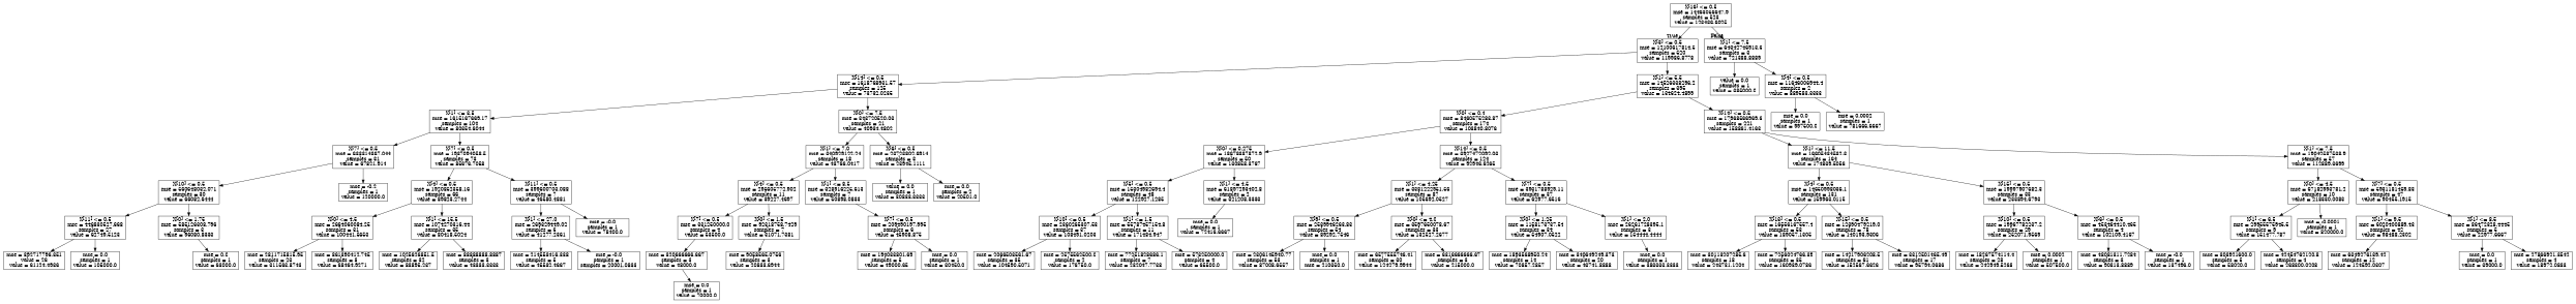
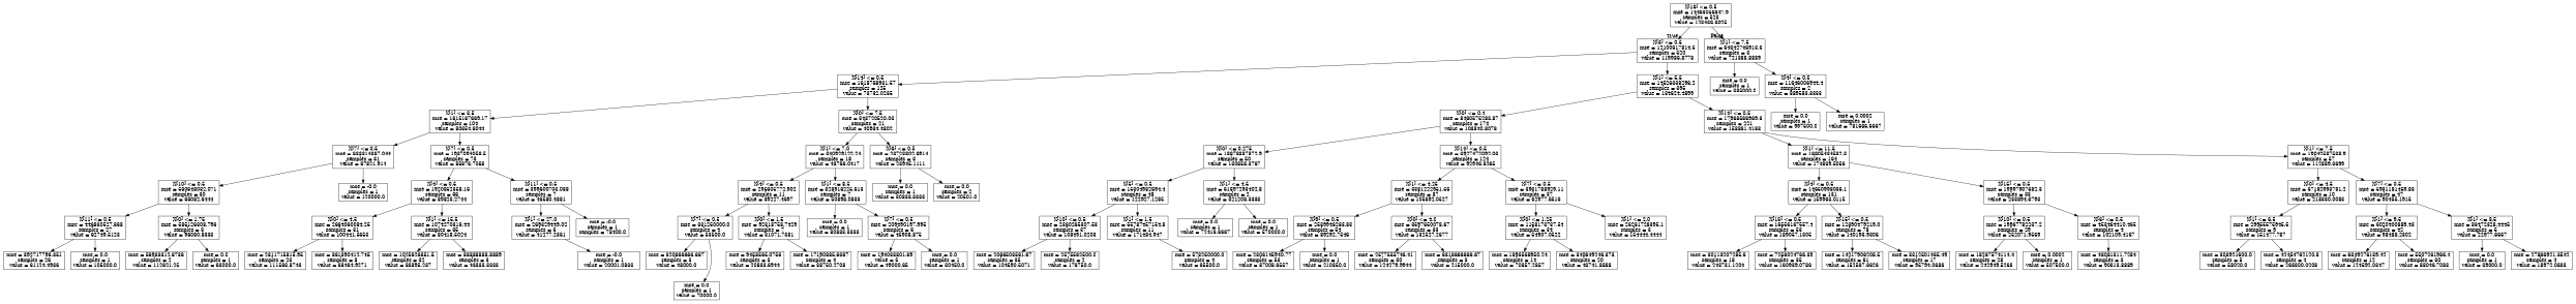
  digraph {
    node [shape=box]
    n1 [label="X[16] <= 0.5\nmse = 14463056647.9\nsamples = 523\nvalue = 123436.6025"]
    n2 [label="X[3] <= 0.5\nmse = 12100617814.5\nsamples = 520\nvalue = 119986.8778"]
    n3 [label="X[1] <= 7.5\nmse = 64342746913.6\nsamples = 3\nvalue = 721388.8889"]
    n4 [label="X[14] <= 0.5\nmse = 1618768931.57\nsamples = 125\nvalue = 73732.0235"]
    n5 [label="X[1] <= 5.5\nmse = 14526338296.2\nsamples = 395\nvalue = 134624.4899"]
-   n6 [label="value = 0.0\nsamples = 1\nvalue = 385000.0"]
+   n6 [label="mse = 0.0\nsamples = 1\nvalue = 385000.0"]
    n7 [label="X[4] <= 0.5\nmse = 11646006944.4\nsamples = 2\nvalue = 889583.3333"]
    n8 [label="X[1] <= 3.5\nmse = 1615167669.17\nsamples = 104\nvalue = 80354.6044"]
    n9 [label="X[0] <= 7.5\nmse = 343720520.03\nsamples = 21\nvalue = 40934.4802"]
    n10 [label="X[0] <= 0.4\nmse = 8460575283.87\nsamples = 174\nvalue = 103840.8076"]
    n11 [label="X[14] <= 0.5\nmse = 17968566969.6\nsamples = 221\nvalue = 158861.4163"]
    n12 [label="X[7] <= 0.5\nmse = 633314367.044\nsamples = 31\nvalue = 67821.914"]
    n13 [label="X[7] <= 0.5\nmse = 1937094058.5\nsamples = 73\nvalue = 85676.7058"]
    n14 [label="X[1] <= 7.0\nmse = 340929122.24\nsamples = 18\nvalue = 43766.0417"]
    n15 [label="X[6] <= 0.5\nmse = 23723802.6914\nsamples = 3\nvalue = 23945.1111"]
    n16 [label="X[10] <= 0.5\nmse = 560648032.071\nsamples = 30\nvalue = 66082.6444"]
-   n17 [label="mse = -0.2\nsamples = 1\nvalue = 120000.0"]
+   n17 [label="mse = -0.0\nsamples = 1\nvalue = 120000.0"]
    n18 [label="X[4] <= 0.5\nmse = 1920852358.16\nsamples = 66\nvalue = 89823.2744"]
    n19 [label="X[11] <= 0.5\nmse = 399600703.088\nsamples = 7\nvalue = 46580.4881"]
    n20 [label="X[11] <= 0.5\nmse = 446830527.668\nsamples = 27\nvalue = 62749.5123"]
    n21 [label="X[0] <= 1.75\nmse = 585126308.796\nsamples = 3\nvalue = 96080.8333"]
-   n22 [label="mse = 392717796.351\nvalue = 26\nvalue = 61124.4936"]
+   n22 [label="mse = 392717796.351\nsamples = 26\nvalue = 61124.4936"]
    n23 [label="mse = 0.0\nsamples = 1\nvalue = 105000.0"]
+   n24 [label="mse = 56933312.6736\nsamples = 2\nvalue = 112621.25"]
    n25 [label="mse = 0.0\nsamples = 1\nvalue = 63000.0"]
    n26 [label="X[0] <= 4.5\nmse = 2664060084.25\nsamples = 31\nvalue = 100441.5653"]
    n27 [label="X[1] <= 15.5\nmse = 1074270316.44\nsamples = 35\nvalue = 80418.5024"]
    n28 [label="X[1] <= 27.0\nmse = 269329449.02\nsamples = 6\nvalue = 41277.2361"]
-   n29 [label="mse = -0.0\nsamples = 1\nvalue = 78400.0"]
-   n30 [label="mse = 2811715815.95\nsamples = 23\nvalue = 311563.8743"]
+   n29 [label="mse = -0.0\nsamples = 1\nsamples = 78400.0"]
+   n30 [label="mse = 2811715815.95\nsamples = 23\nvalue = 111563.8743"]
    n31 [label="mse = 861390412.745\nsamples = 8\nvalue = 68464.9271"]
    n32 [label="mse = 1025626851.5\nsamples = 32\nvalue = 83895.237"]
-   n33 [label="mse = 88888888.8887\nsamples = 3\nvalue = 43333.3333"]
-   n34 [label="mse = 214553416.338\nsamples = 5\nvalue = 45532.4667"]
-   n35 [label="mse = -0.0\nsamples = 1\nsamples = 20001.0833"]
+   n33 [label="mse = 88888888.8889\nsamples = 3\nvalue = 43333.3333"]
+   n35 [label="mse = -0.0\nsamples = 1\nvalue = 20001.0833"]
    n36 [label="X[4] <= 0.5\nmse = 295605772.902\nsamples = 11\nvalue = 39227.4697"]
    n37 [label="X[1] <= 8.5\nmse = 328916225.613\nsamples = 7\nvalue = 50898.0833"]
-   n38 [label="value = 0.0\nsamples = 1\nvalue = 30833.3333"]
+   n38 [label="mse = 0.0\nsamples = 1\nvalue = 30833.3333"]
    n39 [label="mse = 0.0\nsamples = 2\nvalue = 20501.0"]
    n40 [label="X[7] <= 0.5\nmse = 331250000.0\nsamples = 4\nvalue = 53500.0"]
    n41 [label="X[0] <= 1.5\nmse = 92318758.7429\nsamples = 7\nvalue = 31071.7381"]
+   n42 [label="mse = 0.0\nsamples = 1\nvalue = 80833.3333"]
    n43 [label="X[7] <= 0.5\nmse = 209490197.995\nsamples = 6\nvalue = 45908.875"]
    n44 [label="mse = 320666666.667\nsamples = 3\nvalue = 48000.0"]
    n45 [label="mse = 0.0\nsamples = 1\nvalue = 70000.0"]
-   n46 [label="mse = 9058565.0756\nsamples = 3\nvalue = 20833.6944"]
-   n48 [label="mse = 194033801.69\nsamples = 5\nvalue = 49000.65"]
+   n46 [label="mse = 9458565.0756\nsamples = 3\nvalue = 20833.6944"]
+   n47 [label="mse = 17190885.6367\nsamples = 4\nvalue = 38750.2708"]
+   n48 [label="mse = 194033801.69\nvalue = 5\nvalue = 49000.65"]
    n49 [label="mse = 0.0\nsamples = 1\nvalue = 30450.0"]
    n50 [label="X[0] <= 0.275\nmse = 18678387872.9\nsamples = 50\nvalue = 130858.3767"]
    n51 [label="X[14] <= 0.5\nmse = 3927472092.03\nsamples = 124\nvalue = 92946.6265"]
    n52 [label="X[1] <= 11.5\nmse = 16605434532.3\nsamples = 164\nvalue = 174839.5056"]
    n53 [label="X[1] <= 7.5\nmse = 19042587538.9\nsamples = 57\nvalue = 112889.3699"]
    n54 [label="X[5] <= 0.5\nmse = 15304982694.4\nsamples = 48\nvalue = 122927.1285"]
    n55 [label="X[1] <= 4.5\nmse = 61897293402.8\nsamples = 2\nvalue = 321208.3333"]
    n56 [label="X[1] <= 4.25\nmse = 3381222951.56\nsamples = 87\nvalue = 105692.0527"]
    n57 [label="X[7] <= 0.5\nmse = 3931788929.11\nsamples = 37\nvalue = 62977.6516"]
    n58 [label="X[10] <= 0.5\nmse = 2360265307.53\nsamples = 37\nvalue = 108491.0203"]
    n59 [label="X[1] <= 1.5\nmse = 55787457154.8\nsamples = 11\nvalue = 171484.947"]
    n60 [label="mse = 0.0\nsamples = 1\nvalue = 72416.6667"]
+   n61 [label="mse = 0.0\nsamples = 1\nvalue = 570000.0"]
    n62 [label="mse = 2066503561.67\nsamples = 35\nvalue = 104590.5071"]
    n63 [label="mse = 2575562500.0\nsamples = 2\nvalue = 176750.0"]
-   n64 [label="mse = 77251828686.1\nsamples = 7\nvalue = 232047.7738"]
    n65 [label="mse = 573250000.0\nsamples = 4\nvalue = 65500.0"]
    n66 [label="X[9] <= 0.5\nmse = 2539946263.83\nsamples = 54\nvalue = 89292.7546"]
    n67 [label="X[0] <= 4.0\nmse = 3597650078.67\nsamples = 33\nvalue = 132527.2677"]
    n68 [label="X[0] <= 1.25\nmse = 1158173737.54\nsamples = 34\nvalue = 54907.0522"]
    n69 [label="X[1] <= 2.0\nmse = 26261728395.1\nsamples = 3\nvalue = 154444.4444"]
    n70 [label="mse = 2306145940.77\nsamples = 53\nvalue = 87008.6557"]
-   n71 [label="mse = 0.0\nsamples = 1\nmse = 210350.0"]
-   n72 [label="mse = 6577555746.41\nsamples = 30\nvalue = 124279.9944"]
+   n71 [label="mse = 0.0\nsamples = 1\nvalue = 210350.0"]
+   n72 [label="mse = 2577555746.41\nsamples = 30\nvalue = 124279.9944"]
    n73 [label="mse = 6316666666.67\nsamples = 3\nvalue = 215000.0"]
    n74 [label="mse = 1893568950.24\nsamples = 14\nvalue = 70857.2857"]
-   n75 [label="mse = 340649249.373\nsamples = 20\nvalue = 43741.8888"]
-   n76 [label="mse = 0.0\nsamples = 1\nvalue = 383333.3333"]
+   n75 [label="mse = 340649246.373\nsamples = 20\nvalue = 43741.8888"]
    n77 [label="X[4] <= 0.5\nmse = 14650998036.1\nsamples = 131\nvalue = 159963.0115"]
    n78 [label="X[15] <= 0.5\nmse = 19997907682.3\nsamples = 33\nvalue = 233894.6793"]
    n79 [label="X[0] <= 4.5\nmse = 67182993781.2\nsamples = 10\nvalue = 218330.0083"]
    n80 [label="X[7] <= 0.5\nmse = 5931181459.83\nsamples = 47\nvalue = 90455.1915"]
    n81 [label="X[13] <= 0.5\nmse = 16556167557.4\nsamples = 53\nvalue = 189057.1305"]
    n82 [label="X[15] <= 0.5\nmse = 12390479219.0\nsamples = 78\nvalue = 140193.9306"]
    n83 [label="X[10] <= 0.5\nmse = 19967782237.2\nsamples = 29\nvalue = 252071.9569"]
    n84 [label="X[6] <= 0.5\nmse = 453464410.465\nsamples = 4\nvalue = 102109.4167"]
    n85 [label="mse = 30113207285.6\nsamples = 18\nvalue = 243731.1204"]
    n86 [label="mse = 7256024766.39\nsamples = 35\nvalue = 160939.0786"]
    n87 [label="mse = 14217906208.5\nsamples = 61\nvalue = 152567.6626"]
    n88 [label="mse = 3312501465.49\nsamples = 17\nvalue = 95794.0686"]
    n89 [label="mse = 18267574114.4\nsamples = 28\nvalue = 242949.5268"]
    n90 [label="mse = 0.0002\nsamples = 1\nvalue = 507500.0"]
    n91 [label="mse = 48081311.7284\nsamples = 3\nvalue = 90313.8889"]
-   n92 [label="mse = -0.0\nsamples = 1\nvalue = 137496.0"]
    n93 [label="X[1] <= 6.5\nmse = 29955575945.5\nsamples = 9\nvalue = 151477.787"]
-   n94 [label="mse = -0.0001\nsamples = 1\nvalue = 820000.0"]
    n95 [label="X[1] <= 9.5\nmse = 6020400889.43\nsamples = 42\nvalue = 98488.2302"]
    n96 [label="X[1] <= 8.5\nmse = 86472328.4445\nsamples = 5\nvalue = 22977.6667"]
    n97 [label="mse = 303921600.0\nsamples = 5\nvalue = 58020.0"]
    n98 [label="mse = 42454762120.8\nsamples = 4\nvalue = 268300.0208"]
-   n99 [label="mse = 6349276139.42\nsamples = 12\nvalue = 124592.0307"]
+   n99 [label="mse = 6349276139.42\nsamples = 12\nvalue = 124592.0347"]
+   n100 [label="mse = 5507261966.4\nsamples = 30\nvalue = 88046.7083"]
    n101 [label="mse = 0.0\nsamples = 1\nvalue = 39000.0"]
    n102 [label="mse = 27866921.3542\nsamples = 4\nvalue = 18972.0833"]
    n103 [label="mse = 0.0\nsamples = 1\nvalue = 997500.0"]
    n104 [label="mse = 0.0002\nsamples = 1\nvalue = 781666.6667"]
    n1 -> n2 [headlabel=True labelangle=45 labeldistance=2.5]
    n1 -> n3 [headlabel=False labelangle=-45 labeldistance=2.5]
    n2 -> n4
    n2 -> n5
    n3 -> n6
    n3 -> n7
    n4 -> n8
    n4 -> n9
    n5 -> n10
    n5 -> n11
    n7 -> n103
    n7 -> n104
    n8 -> n12
    n8 -> n13
    n9 -> n14
    n9 -> n15
    n10 -> n50
    n10 -> n51
    n11 -> n52
    n11 -> n53
    n12 -> n16
    n12 -> n17
    n13 -> n18
    n13 -> n19
    n14 -> n36
    n14 -> n37
    n15 -> n38
    n15 -> n39
    n16 -> n20
    n16 -> n21
    n18 -> n26
    n18 -> n27
    n19 -> n28
    n19 -> n29
    n20 -> n22
    n20 -> n23
+   n21 -> n24
    n21 -> n25
    n26 -> n30
    n26 -> n31
    n27 -> n32
    n27 -> n33
-   n28 -> n34
    n28 -> n35
    n36 -> n40
    n36 -> n41
+   n37 -> n42
    n37 -> n43
    n40 -> n44
-   n44 -> n45
+   n40 -> n45
    n41 -> n46
+   n41 -> n47
    n43 -> n48
    n43 -> n49
    n50 -> n54
    n50 -> n55
    n51 -> n56
    n51 -> n57
    n52 -> n77
    n52 -> n78
    n53 -> n79
    n53 -> n80
    n54 -> n58
    n54 -> n59
    n55 -> n60
+   n55 -> n61
    n56 -> n66
    n56 -> n67
    n57 -> n68
    n57 -> n69
    n58 -> n62
    n58 -> n63
-   n59 -> n64
    n59 -> n65
    n66 -> n70
    n66 -> n71
    n67 -> n72
    n67 -> n73
    n68 -> n74
    n68 -> n75
-   n69 -> n76
    n77 -> n81
    n77 -> n82
    n78 -> n83
    n78 -> n84
    n79 -> n93
-   n79 -> n94
    n80 -> n95
    n80 -> n96
    n81 -> n85
    n81 -> n86
    n82 -> n87
    n82 -> n88
    n83 -> n89
    n83 -> n90
    n84 -> n91
-   n84 -> n92
    n93 -> n97
    n93 -> n98
    n95 -> n99
+   n95 -> n100
    n96 -> n101
    n96 -> n102
  }
